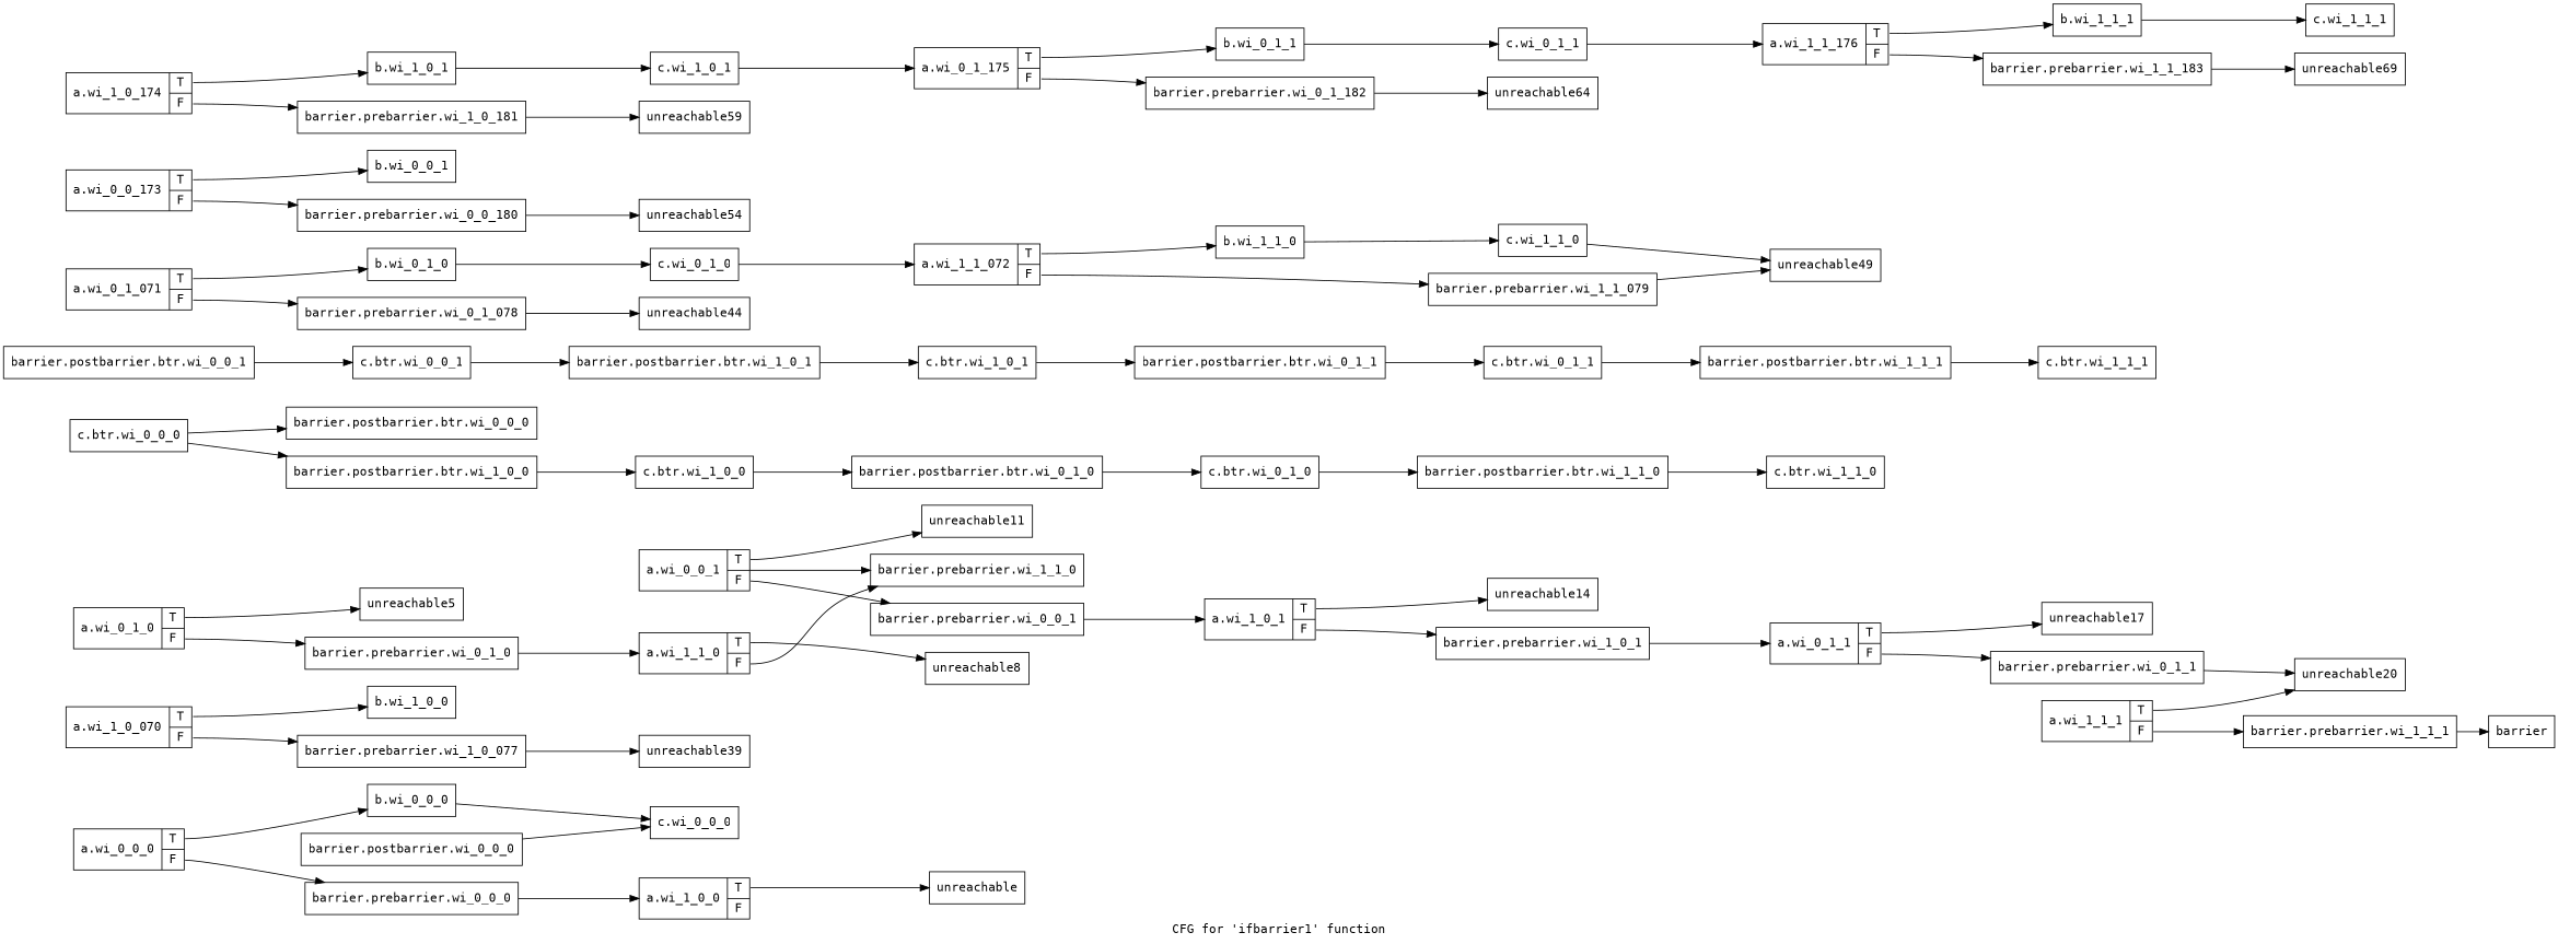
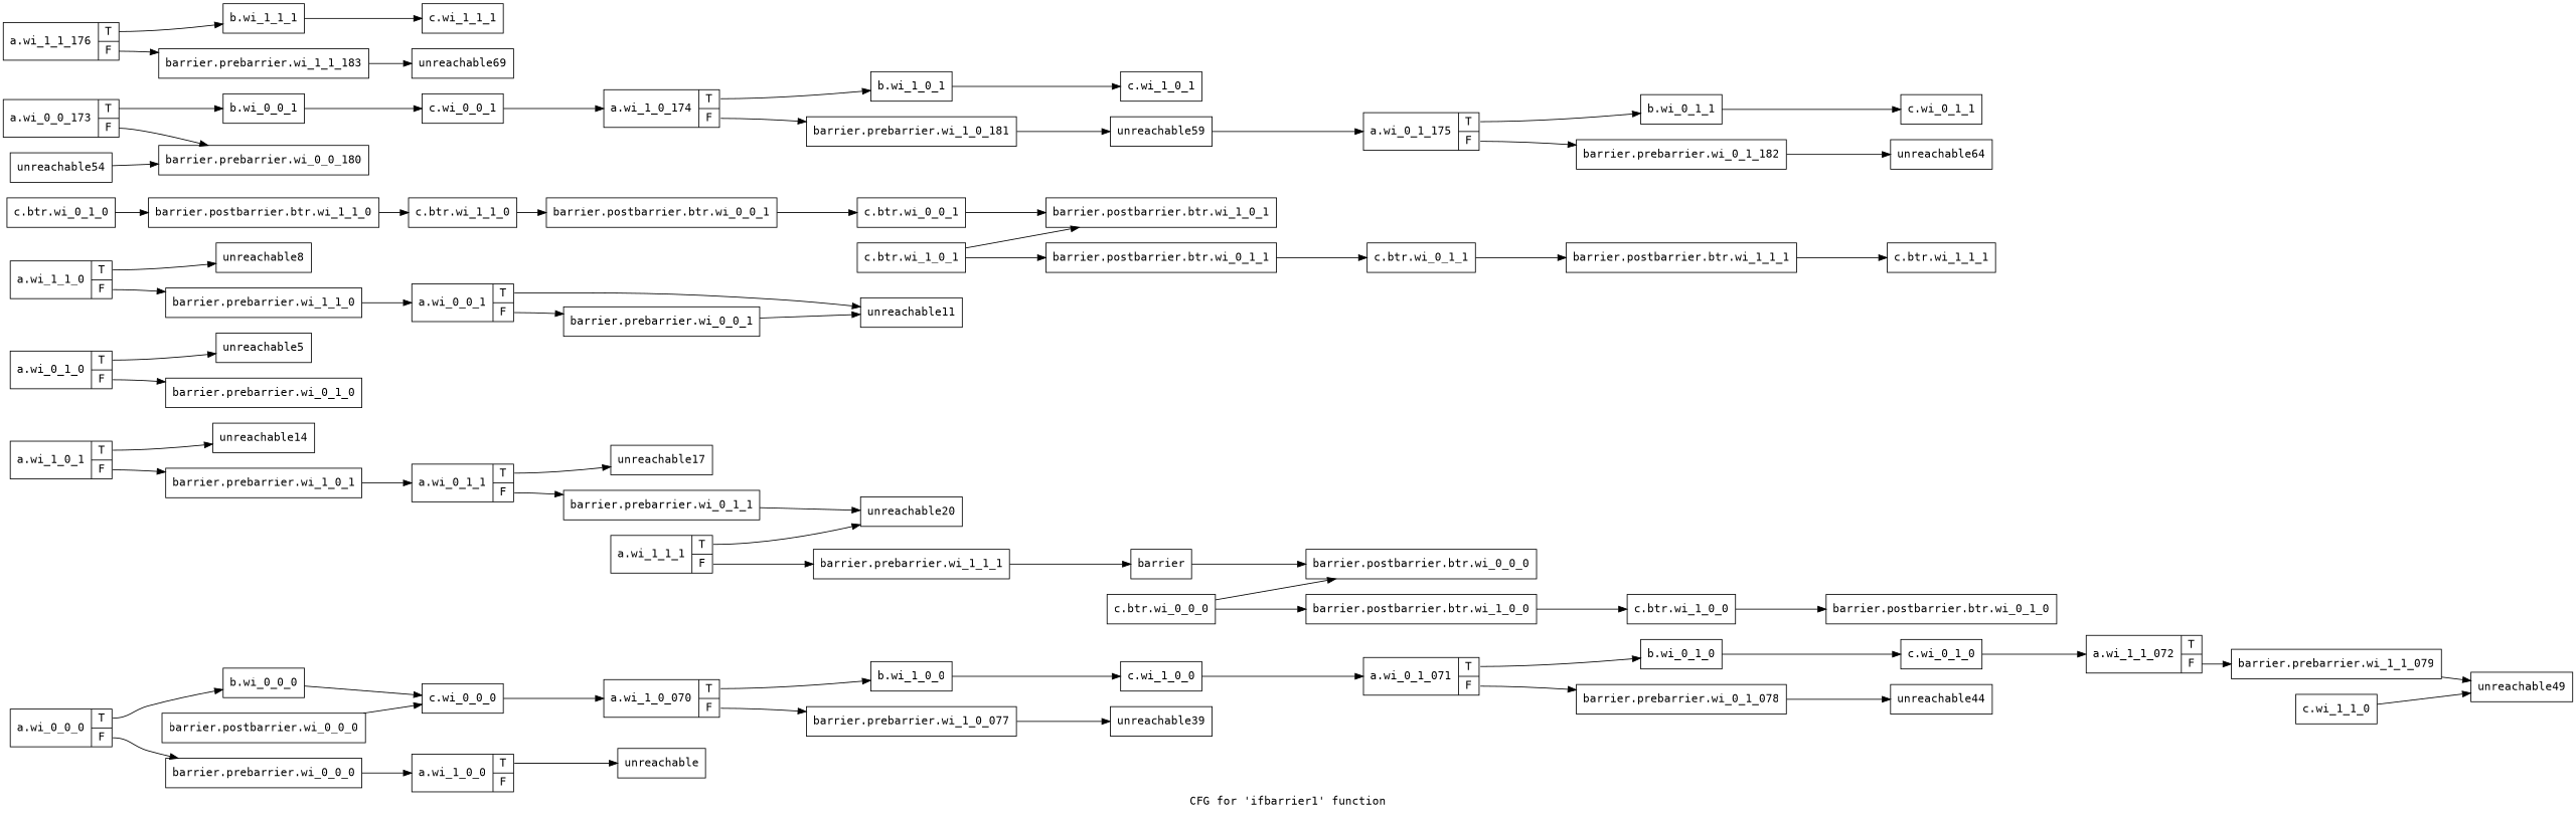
  digraph {
    fontname="DejaVu Sans Mono"
    label="CFG for 'ifbarrier1' function"
    rankdir=LR
    node [fontname="DejaVu Sans Mono" shape=record]
    edge [fontname="DejaVu Sans Mono"]
    n1 [label="{a.wi_0_0_0|{<s0>T|<s1>F}}"]
    n2 [label="{b.wi_0_0_0}"]
    n3 [label="{barrier.prebarrier.wi_0_0_0}"]
    n4 [label="{c.wi_0_0_0}"]
    n5 [label="{a.wi_1_0_0|{<s0>T|<s1>F}}"]
    n6 [label="{a.wi_1_0_070|{<s0>T|<s1>F}}"]
    n7 [label="{unreachable}"]
    n8 [label="{b.wi_1_0_0}"]
    n9 [label="{barrier.prebarrier.wi_1_0_077}"]
    n10 [label="{barrier}"]
    n11 [label="{barrier.postbarrier.btr.wi_0_0_0}"]
    n12 [label="{c.btr.wi_0_0_0}"]
    n13 [label="{barrier.postbarrier.btr.wi_1_0_0}"]
    n14 [label="{barrier.postbarrier.wi_0_0_0}"]
+   n15 [label="{c.wi_1_0_0}"]
    n16 [label="{unreachable39}"]
    n17 [label="{c.btr.wi_1_0_0}"]
    n18 [label="{barrier.postbarrier.btr.wi_0_1_0}"]
    n19 [label="{a.wi_0_1_0|{<s0>T|<s1>F}}"]
    n20 [label="{unreachable5}"]
    n21 [label="{barrier.prebarrier.wi_0_1_0}"]
    n22 [label="{a.wi_1_1_0|{<s0>T|<s1>F}}"]
    n23 [label="{unreachable8}"]
    n24 [label="{barrier.prebarrier.wi_1_1_0}"]
    n25 [label="{a.wi_0_0_1|{<s0>T|<s1>F}}"]
    n26 [label="{unreachable11}"]
    n27 [label="{barrier.prebarrier.wi_0_0_1}"]
    n28 [label="{a.wi_1_0_1|{<s0>T|<s1>F}}"]
    n29 [label="{unreachable14}"]
    n30 [label="{barrier.prebarrier.wi_1_0_1}"]
    n31 [label="{a.wi_0_1_1|{<s0>T|<s1>F}}"]
    n32 [label="{unreachable17}"]
    n33 [label="{barrier.prebarrier.wi_0_1_1}"]
    n34 [label="{unreachable20}"]
    n35 [label="{a.wi_1_1_1|{<s0>T|<s1>F}}"]
    n36 [label="{barrier.prebarrier.wi_1_1_1}"]
    n37 [label="{c.btr.wi_0_1_0}"]
    n38 [label="{barrier.postbarrier.btr.wi_1_1_0}"]
    n39 [label="{c.btr.wi_1_1_0}"]
    n40 [label="{barrier.postbarrier.btr.wi_0_0_1}"]
    n41 [label="{c.btr.wi_0_0_1}"]
    n42 [label="{barrier.postbarrier.btr.wi_1_0_1}"]
    n43 [label="{c.btr.wi_1_0_1}"]
    n44 [label="{barrier.postbarrier.btr.wi_0_1_1}"]
    n45 [label="{c.btr.wi_0_1_1}"]
    n46 [label="{barrier.postbarrier.btr.wi_1_1_1}"]
    n47 [label="{c.btr.wi_1_1_1}"]
    n48 [label="{a.wi_0_1_071|{<s0>T|<s1>F}}"]
    n49 [label="{b.wi_0_1_0}"]
    n50 [label="{barrier.prebarrier.wi_0_1_078}"]
    n51 [label="{c.wi_0_1_0}"]
    n52 [label="{unreachable44}"]
    n53 [label="{a.wi_1_1_072|{<s0>T|<s1>F}}"]
-   n54 [label="{b.wi_1_1_0}"]
    n55 [label="{barrier.prebarrier.wi_1_1_079}"]
    n56 [label="{c.wi_1_1_0}"]
    n57 [label="{unreachable49}"]
    n58 [label="{a.wi_0_0_173|{<s0>T|<s1>F}}"]
    n59 [label="{b.wi_0_0_1}"]
    n60 [label="{barrier.prebarrier.wi_0_0_180}"]
+   n61 [label="{c.wi_0_0_1}"]
    n62 [label="{unreachable54}"]
    n63 [label="{a.wi_1_0_174|{<s0>T|<s1>F}}"]
    n64 [label="{b.wi_1_0_1}"]
    n65 [label="{barrier.prebarrier.wi_1_0_181}"]
    n66 [label="{c.wi_1_0_1}"]
    n67 [label="{unreachable59}"]
    n68 [label="{a.wi_0_1_175|{<s0>T|<s1>F}}"]
    n69 [label="{b.wi_0_1_1}"]
    n70 [label="{barrier.prebarrier.wi_0_1_182}"]
    n71 [label="{c.wi_0_1_1}"]
    n72 [label="{unreachable64}"]
    n73 [label="{a.wi_1_1_176|{<s0>T|<s1>F}}"]
    n74 [label="{b.wi_1_1_1}"]
    n75 [label="{barrier.prebarrier.wi_1_1_183}"]
    n76 [label="{c.wi_1_1_1}"]
    n77 [label="{unreachable69}"]
    n1 -> n2 [tailport=s0]
    n1 -> n3 [tailport=s1]
    n2 -> n4
    n3 -> n5
+   n4 -> n6
    n5 -> n7 [tailport=s0]
    n6 -> n8 [tailport=s0]
    n6 -> n9 [tailport=s1]
+   n8 -> n15
    n9 -> n16
+   n10 -> n11
    n12 -> n11
    n12 -> n13
    n13 -> n17
    n14 -> n4
+   n15 -> n48
    n17 -> n18
-   n18 -> n37
    n19 -> n20 [tailport=s0]
    n19 -> n21 [tailport=s1]
-   n21 -> n22
    n22 -> n23 [tailport=s0]
    n22 -> n24 [tailport=s1]
-   n25 -> n24
+   n24 -> n25
    n25 -> n26 [tailport=s0]
    n25 -> n27 [tailport=s1]
-   n27 -> n28
+   n27 -> n26
    n28 -> n29 [tailport=s0]
    n28 -> n30 [tailport=s1]
    n30 -> n31
    n31 -> n32 [tailport=s0]
    n31 -> n33 [tailport=s1]
    n33 -> n34
    n35 -> n34 [tailport=s0]
    n35 -> n36 [tailport=s1]
    n36 -> n10
    n37 -> n38
    n38 -> n39
+   n39 -> n40
    n40 -> n41
    n41 -> n42
-   n42 -> n43
+   n43 -> n42
    n43 -> n44
    n44 -> n45
    n45 -> n46
    n46 -> n47
    n48 -> n49 [tailport=s0]
    n48 -> n50 [tailport=s1]
    n49 -> n51
    n50 -> n52
    n51 -> n53
-   n53 -> n54 [tailport=s0]
    n53 -> n55 [tailport=s1]
-   n54 -> n56
    n55 -> n57
    n56 -> n57
    n58 -> n59 [tailport=s0]
    n58 -> n60 [tailport=s1]
-   n60 -> n62
+   n59 -> n61
+   n62 -> n60
+   n61 -> n63
    n63 -> n64 [tailport=s0]
    n63 -> n65 [tailport=s1]
    n64 -> n66
    n65 -> n67
-   n66 -> n68
+   n67 -> n68
    n68 -> n69 [tailport=s0]
    n68 -> n70 [tailport=s1]
    n69 -> n71
    n70 -> n72
-   n71 -> n73
    n73 -> n74 [tailport=s0]
    n73 -> n75 [tailport=s1]
    n74 -> n76
    n75 -> n77
  }
